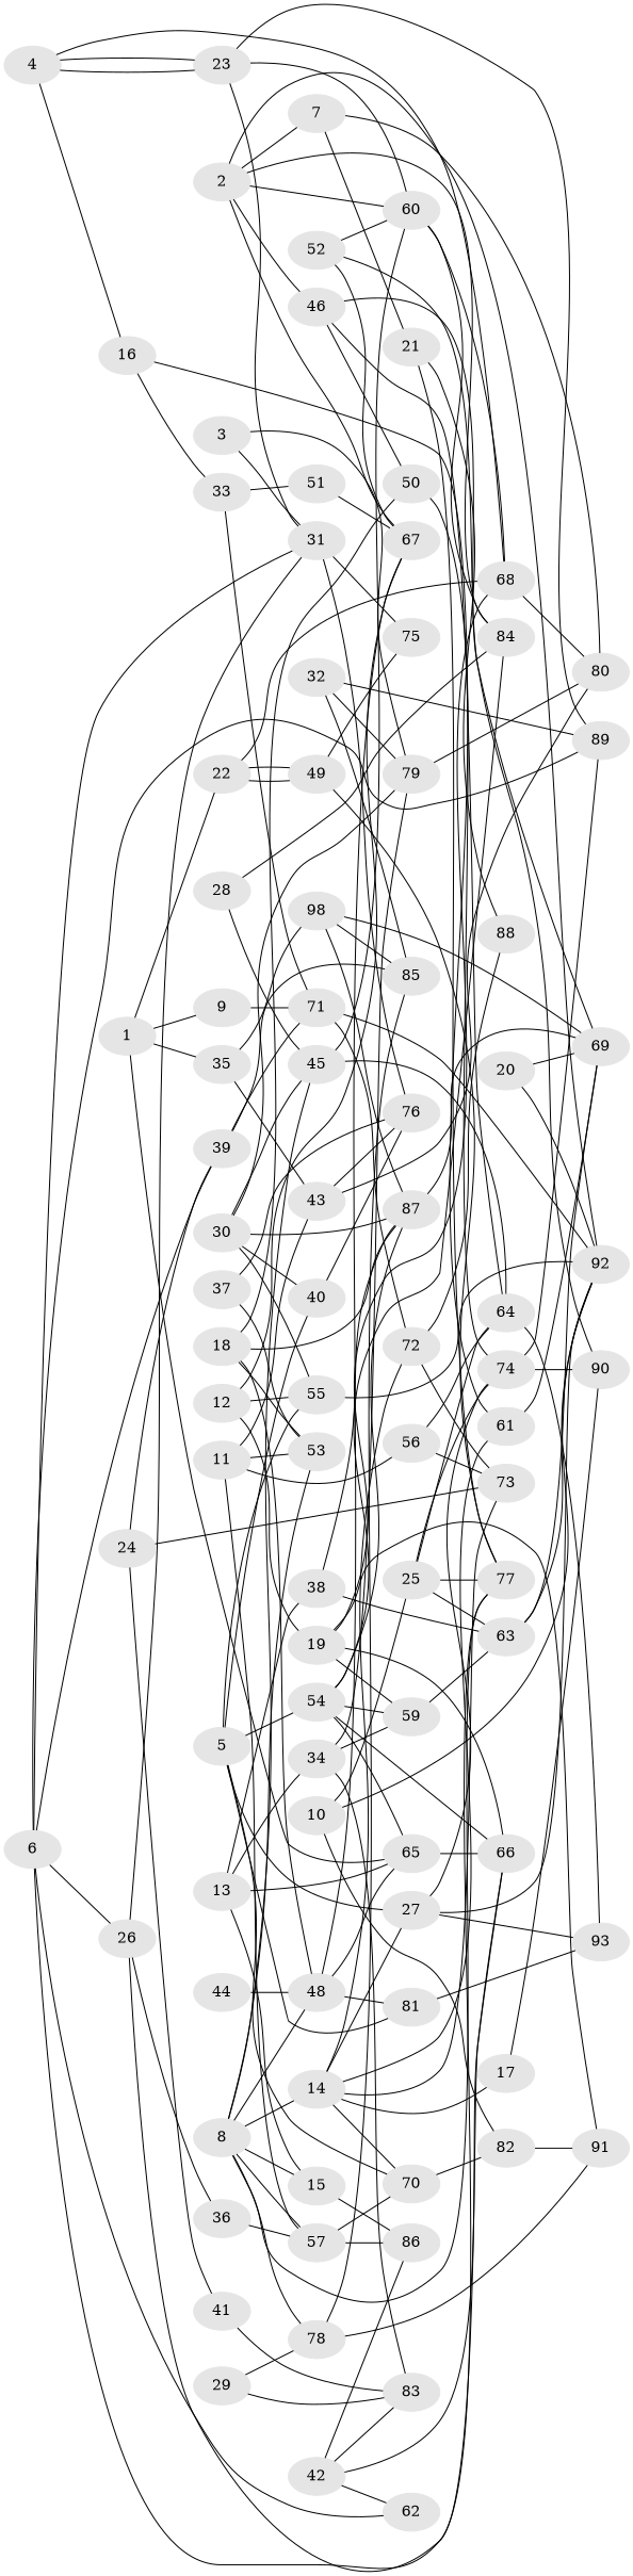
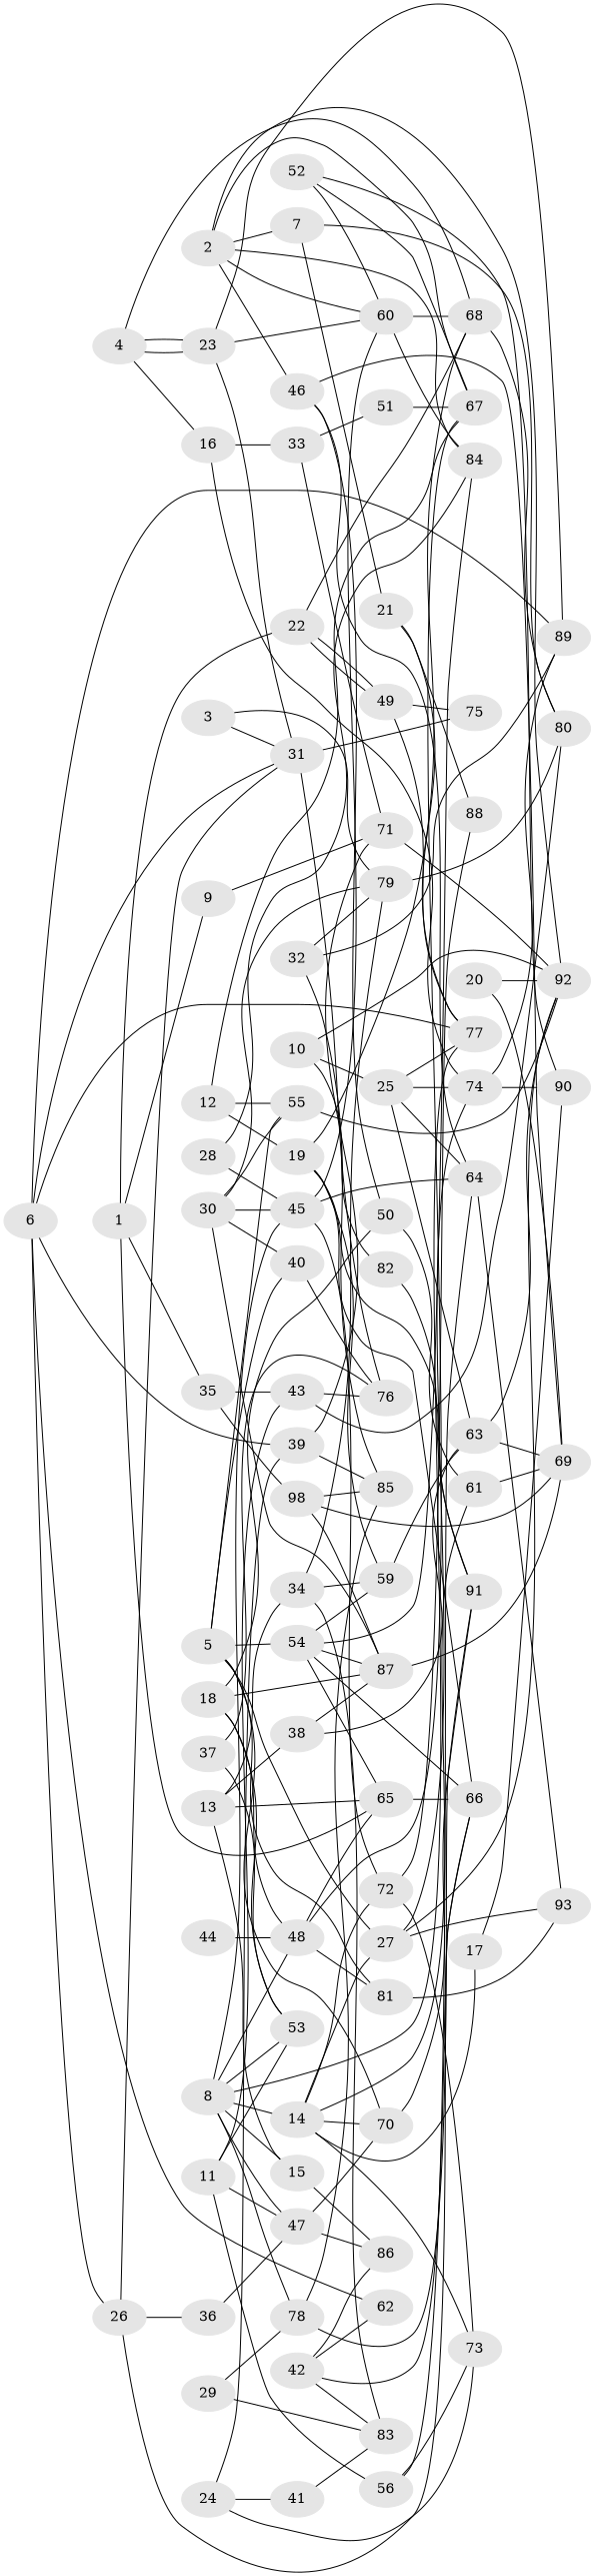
  graph {
    rankdir=LR
    node [color=gray90 style=filled]
    1
    9
    22
    35
    65
    71
    68
    49
    43
    n10 [label=98]
    66
    2
    7
    46
    60
    67
    84
    92
    21
    80
    50
    69
    64
    3
    31
    79
    75
    76
    4
    16
    23
    33
    74
    89
    5
    27
    40
    54
    55
    70
    81
    93
    87
    59
    82
    6
    26
    39
    62
    77
    36
    85
    88
    8
    14
    15
    45
    48
    53
-   57
+   57 [label=47]
    78
    17
    61
    72
    73
    86
    91
    10
    25
    63
    11
    56
    12
    19
    13
    34
    38
    83
    90
    51
    18
    20
    24
    41
    28
    29
    30
    44
    32
    37
    42
    52
    1 -- 9
    1 -- 22
    1 -- 35
    1 -- 65
    9 -- 71
    22 -- 68
    22 -- 49
    22 -- 49
    35 -- 43
    35 -- n10
    65 -- 66
    71 -- 92
-   71 -- 72
+   45 -- 72
    68 -- 80
    49 -- 75
    49 -- 77
    43 -- 80
    43 -- 76
    n10 -- 69
    n10 -- 87
    n10 -- 85
    2 -- 7
    2 -- 46
    2 -- 60
    2 -- 67
    2 -- 84
    2 -- 92
    7 -- 21
    7 -- 80
    46 -- 50
    46 -- 69
    46 -- 64
    60 -- 68
    60 -- 84
    21 -- 77
    21 -- 88
    50 -- 61
    64 -- 93
    3 -- 31
    3 -- 79
    31 -- 75
    31 -- 76
    79 -- 80
    4 -- 68
    4 -- 16
    4 -- 23
    4 -- 23
    16 -- 33
    16 -- 74
    23 -- 60
    23 -- 31
    23 -- 89
    33 -- 71
    33 -- 51
    74 -- 89
    74 -- 90
    5 -- 27
    5 -- 40
    5 -- 54
    5 -- 55
    5 -- 70
    5 -- 81
    27 -- 92
    27 -- 74
    27 -- 93
    40 -- 76
    54 -- 65
    54 -- 66
    54 -- 84
    54 -- 87
    54 -- 59
    55 -- 92
-   70 -- 82
+   70 -- 91
    81 -- 93
    87 -- 69
    59 -- 63
    82 -- 91
    6 -- 31
    6 -- 89
    6 -- 26
    6 -- 39
    6 -- 62
    6 -- 77
    26 -- 66
    26 -- 31
    26 -- 36
    39 -- 71
    39 -- 85
    36 -- 57
    8 -- 77
    8 -- 14
    8 -- 15
    8 -- 45
    8 -- 48
    8 -- 53
    8 -- 57
    8 -- 78
    14 -- 27
    14 -- 70
    14 -- 17
    14 -- 61
    14 -- 72
    14 -- 73
    15 -- 86
    45 -- 60
    45 -- 64
    48 -- 65
    48 -- 67
    48 -- 81
    57 -- 70
    57 -- 86
    78 -- 85
    78 -- 91
    17 -- 90
    61 -- 69
    72 -- 88
    72 -- 73
    10 -- 92
    10 -- 82
    10 -- 25
    25 -- 64
    25 -- 74
    25 -- 77
    25 -- 63
    63 -- 92
    63 -- 69
    11 -- 43
    11 -- 53
    11 -- 57
    11 -- 56
    56 -- 64
    56 -- 73
    12 -- 67
    12 -- 55
    12 -- 19
    19 -- 68
    19 -- 66
    19 -- 59
    19 -- 91
    13 -- 65
    13 -- 15
    13 -- 34
    13 -- 38
    34 -- 79
    34 -- 59
    34 -- 83
    38 -- 87
    38 -- 63
    51 -- 67
    18 -- 50
    18 -- 87
    18 -- 48
    18 -- 53
    20 -- 92
    20 -- 69
    24 -- 39
    24 -- 73
    24 -- 41
    41 -- 83
    28 -- 84
    28 -- 45
    29 -- 78
    29 -- 83
    30 -- 79
    30 -- 40
    30 -- 55
    30 -- 87
    30 -- 45
    44 -- 48
    32 -- 79
    32 -- 89
    32 -- 85
    37 -- 76
    37 -- 53
    42 -- 66
    42 -- 62
    42 -- 86
    42 -- 83
    52 -- 60
    52 -- 67
    52 -- 90
  }
